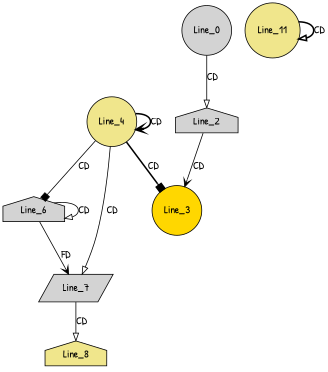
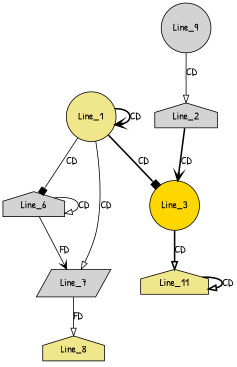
  digraph {
    fontname="Patrick Hand"
    node [fillcolor=lightgrey fontname="Patrick Hand" shape=house style=filled]
    edge [arrowhead=onormal fontname="Patrick Hand" style=solid]
    Line_2
-   Line_0 [shape=circle]
+   Line_0 [shape=circle label=Line_9]
    Line_3 [fillcolor=gold shape=circle]
-   Line_11 [fillcolor=khaki shape=circle]
-   Line_4 [fillcolor=khaki shape=circle]
+   Line_11 [fillcolor=khaki]
+   Line_4 [fillcolor=khaki shape=circle label=Line_1]
    Line_6
    Line_7 [shape=parallelogram]
    Line_8 [fillcolor=khaki]
-   Line_2 -> Line_3 [arrowhead=vee label=CD]
+   Line_2 -> Line_3 [arrowhead=vee label=CD style=bold]
    Line_0 -> Line_2 [label=CD]
+   Line_3 -> Line_11 [label=CD style=bold]
    Line_11 -> Line_11 [label=CD style=bold]
    Line_4 -> Line_3 [arrowhead=box label=CD style=bold]
    Line_4 -> Line_4 [arrowhead=vee label=CD style=bold]
    Line_4 -> Line_6 [arrowhead=box label=CD]
    Line_4 -> Line_7 [label=CD]
    Line_6 -> Line_6 [label=CD]
    Line_6 -> Line_7 [arrowhead=vee label=FD]
-   Line_7 -> Line_8 [label=CD]
+   Line_7 -> Line_8 [label=FD]
  }
